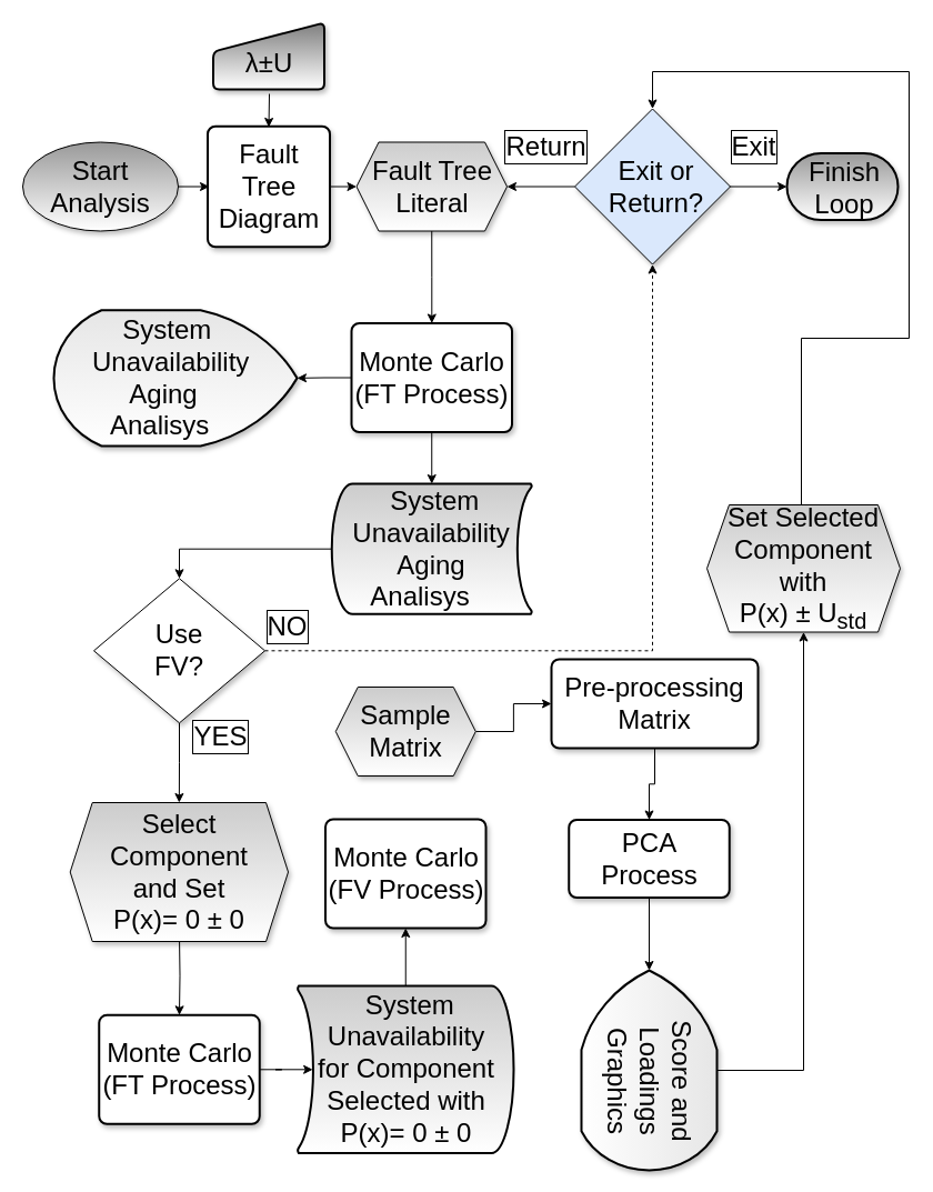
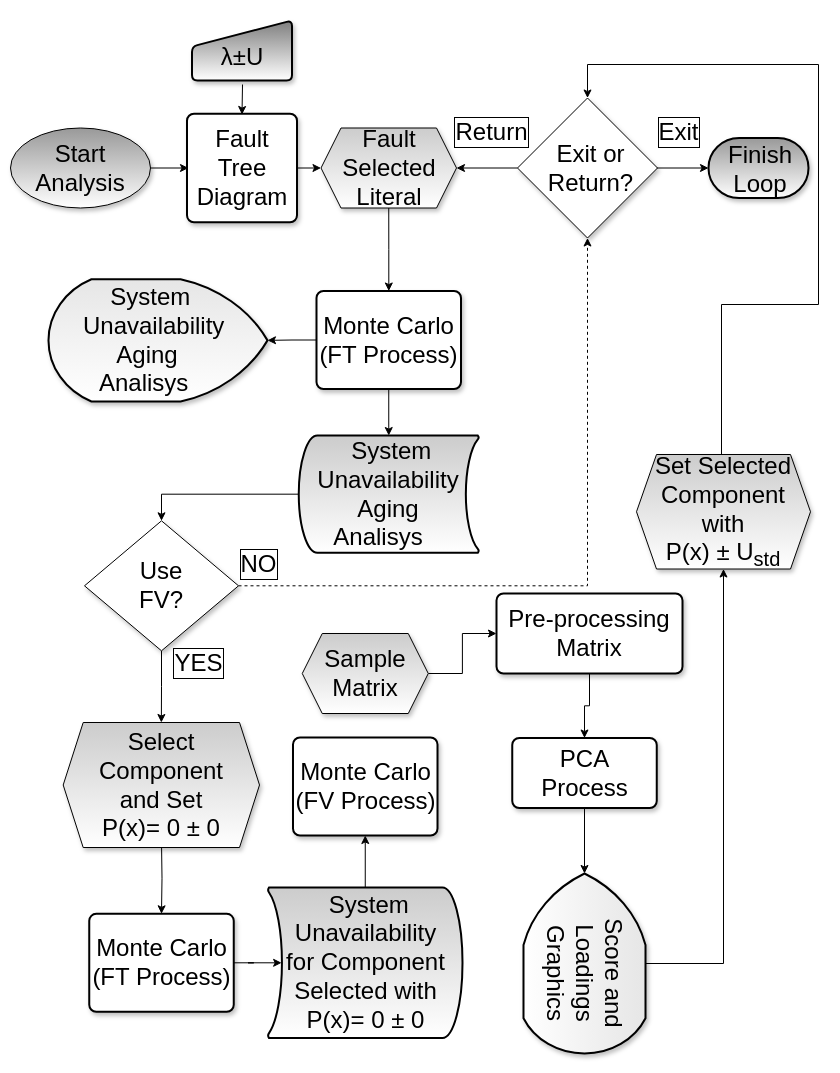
  <mxCell id="0" />
  <mxCell id="1" parent="0" />
  <mxCell id="2" style="edgeStyle=orthogonalEdgeStyle;rounded=0;orthogonalLoop=1;jettySize=auto;html=1;exitX=1;exitY=0.5;exitDx=0;exitDy=0;entryX=0;entryY=0.5;entryDx=0;entryDy=0;fontSize=20;" parent="1" source="3" edge="1"><mxGeometry relative="1" as="geometry"><mxPoint x="188" y="167.5" as="targetPoint" /></mxGeometry></mxCell>
- <mxCell id="3" value="Start Analysis" style="ellipse;whiteSpace=wrap;html=1;fontSize=24;fillColor=#999999;gradientColor=#ffffff;shadow=1;sketch=0;" parent="1" vertex="1"><mxGeometry x="20" y="127.5" width="140" height="80" as="geometry" /></mxCell>
+ <mxCell id="3" value="Start Analysis" style="ellipse;whiteSpace=wrap;html=1;fontSize=24;fillColor=#999999;gradientColor=#ffffff;shadow=1;sketch=0;" parent="1" vertex="1"><mxGeometry x="10" y="127.5" width="140" height="80" as="geometry" /></mxCell>
  <mxCell id="4" style="edgeStyle=orthogonalEdgeStyle;rounded=0;orthogonalLoop=1;jettySize=auto;html=1;exitX=1;exitY=0.5;exitDx=0;exitDy=0;entryX=0;entryY=0.5;entryDx=0;entryDy=0;fontSize=20;" parent="1" target="6" edge="1"><mxGeometry relative="1" as="geometry"><mxPoint x="295" y="167.5" as="sourcePoint" /></mxGeometry></mxCell>
  <mxCell id="5" style="edgeStyle=orthogonalEdgeStyle;rounded=0;orthogonalLoop=1;jettySize=auto;html=1;exitX=0.5;exitY=1;exitDx=0;exitDy=0;" parent="1" source="6" target="27" edge="1"><mxGeometry relative="1" as="geometry" /></mxCell>
- <mxCell id="6" value="Fault Tree Literal" style="shape=hexagon;perimeter=hexagonPerimeter2;whiteSpace=wrap;html=1;fixedSize=1;fontSize=24;fillColor=#CCCCCC;gradientColor=#ffffff;shadow=1;" parent="1" vertex="1"><mxGeometry x="320.5" y="127.5" width="135.5" height="80" as="geometry" /></mxCell>
+ <mxCell id="6" value="Fault Selected Literal" style="shape=hexagon;perimeter=hexagonPerimeter2;whiteSpace=wrap;html=1;fixedSize=1;fontSize=24;fillColor=#CCCCCC;gradientColor=#ffffff;shadow=1;" parent="1" vertex="1"><mxGeometry x="320.5" y="127.5" width="135.5" height="80" as="geometry" /></mxCell>
  <mxCell id="7" value="Exit" style="edgeStyle=orthogonalEdgeStyle;rounded=0;orthogonalLoop=1;jettySize=auto;html=1;exitX=1;exitY=0.5;exitDx=0;exitDy=0;entryX=0;entryY=0.5;entryDx=0;entryDy=0;fontSize=24;labelPosition=center;verticalLabelPosition=top;align=center;verticalAlign=bottom;sketch=0;labelBorderColor=#000000;" parent="1" edge="1"><mxGeometry x="0.048" y="18" relative="1" as="geometry"><mxPoint x="645" y="167.5" as="sourcePoint" /><mxPoint x="708" y="167.5" as="targetPoint" /><mxPoint as="offset" /></mxGeometry></mxCell>
  <mxCell id="8" value="Return" style="edgeStyle=orthogonalEdgeStyle;rounded=0;orthogonalLoop=1;jettySize=auto;html=1;exitX=0;exitY=0.5;exitDx=0;exitDy=0;entryX=1;entryY=0.5;entryDx=0;entryDy=0;fontSize=24;labelPosition=center;verticalLabelPosition=top;align=center;verticalAlign=bottom;labelBorderColor=#000000;" parent="1" source="9" target="6" edge="1"><mxGeometry x="-0.159" y="-18" relative="1" as="geometry"><mxPoint as="offset" /></mxGeometry></mxCell>
- <mxCell id="9" value="Exit or Return?" style="rhombus;whiteSpace=wrap;html=1;fontSize=24;fillColor=#dae8fc;shadow=1;spacingRight=-7;" parent="1" vertex="1"><mxGeometry x="517" y="97.5" width="140" height="140" as="geometry" /></mxCell>
+ <mxCell id="9" value="Exit or Return?" style="rhombus;whiteSpace=wrap;html=1;fontSize=24;fillColor=#FFFFFF;shadow=1;spacingRight=-7;" parent="1" vertex="1"><mxGeometry x="517" y="97.5" width="140" height="140" as="geometry" /></mxCell>
  <mxCell id="10" style="edgeStyle=orthogonalEdgeStyle;rounded=0;orthogonalLoop=1;jettySize=auto;html=1;entryX=0.5;entryY=0;entryDx=0;entryDy=0;fontSize=20;" parent="1" edge="1"><mxGeometry relative="1" as="geometry"><mxPoint x="242" y="84" as="sourcePoint" /><mxPoint x="241.5" y="114" as="targetPoint" /></mxGeometry></mxCell>
  <mxCell id="11" value="NO" style="edgeStyle=orthogonalEdgeStyle;rounded=0;orthogonalLoop=1;jettySize=auto;html=1;exitX=1;exitY=0.5;exitDx=0;exitDy=0;entryX=0.5;entryY=1;entryDx=0;entryDy=0;labelBorderColor=#000000;fontSize=24;dashed=1;" parent="1" source="13" target="9" edge="1"><mxGeometry x="-0.943" y="21" relative="1" as="geometry"><mxPoint as="offset" /></mxGeometry></mxCell>
  <mxCell id="12" value="YES" style="edgeStyle=orthogonalEdgeStyle;rounded=0;orthogonalLoop=1;jettySize=auto;html=1;exitX=0.5;exitY=1;exitDx=0;exitDy=0;entryX=0.5;entryY=0;entryDx=0;entryDy=0;fontSize=24;labelBorderColor=#000000;" parent="1" source="13" target="15" edge="1"><mxGeometry x="-0.619" y="37" relative="1" as="geometry"><mxPoint y="-1" as="offset" /></mxGeometry></mxCell>
  <mxCell id="13" value="&lt;div&gt;Use &lt;br&gt;&lt;/div&gt;&lt;div&gt;FV?&lt;/div&gt;" style="rhombus;whiteSpace=wrap;html=1;fontSize=24;fillColor=#FFFFFF;shadow=1;" parent="1" vertex="1"><mxGeometry x="84" y="520.3" width="154" height="130" as="geometry" /></mxCell>
  <mxCell id="14" style="edgeStyle=orthogonalEdgeStyle;rounded=0;orthogonalLoop=1;jettySize=auto;html=1;exitX=0.5;exitY=1;exitDx=0;exitDy=0;entryX=0.5;entryY=0;entryDx=0;entryDy=0;fontSize=24;" parent="1" target="35" edge="1"><mxGeometry relative="1" as="geometry"><mxPoint x="161" y="841" as="sourcePoint" /></mxGeometry></mxCell>
  <mxCell id="15" value="&lt;div&gt;Select Component &lt;br&gt;&lt;/div&gt;&lt;div&gt;and Set &lt;br&gt;&lt;/div&gt;&lt;div&gt;P(x)= 0&lt;span class=&quot;aCOpRe&quot;&gt;&lt;span&gt; ±&lt;/span&gt;&lt;/span&gt; 0&lt;/div&gt;" style="shape=hexagon;perimeter=hexagonPerimeter2;whiteSpace=wrap;html=1;fixedSize=1;fontSize=24;fillColor=#CCCCCC;gradientColor=#ffffff;shadow=1;sketch=0;rounded=0;" parent="1" vertex="1"><mxGeometry x="62.7" y="722" width="196.3" height="125" as="geometry" /></mxCell>
  <mxCell id="16" value="Finish Loop" style="strokeWidth=2;html=1;shape=mxgraph.flowchart.terminator;whiteSpace=wrap;fillColor=#999999;fontSize=24;gradientColor=#ffffff;shadow=1;spacingBottom=-3;spacingRight=-4;" parent="1" vertex="1"><mxGeometry x="708" y="137.5" width="100" height="60" as="geometry" /></mxCell>
  <mxCell id="17" value="&lt;span class=&quot;aCOpRe&quot; style=&quot;font-size: 24px;&quot;&gt;&lt;span style=&quot;font-size: 24px;&quot;&gt;λ&lt;/span&gt;&lt;/span&gt;&lt;span class=&quot;aCOpRe&quot; style=&quot;font-size: 24px;&quot;&gt;&lt;span style=&quot;font-size: 24px;&quot;&gt;&lt;span class=&quot;aCOpRe&quot; style=&quot;font-size: 24px;&quot;&gt;&lt;span style=&quot;font-size: 24px;&quot;&gt;±&lt;/span&gt;&lt;/span&gt;U&lt;/span&gt;&lt;/span&gt;" style="html=1;strokeWidth=2;shape=manualInput;whiteSpace=wrap;rounded=1;size=26;arcSize=11;fillColor=#808080;fontSize=24;gradientColor=#ffffff;shadow=1;spacingBottom=-13;" parent="1" vertex="1"><mxGeometry x="191.5" y="20" width="100" height="60" as="geometry" /></mxCell>
  <mxCell id="18" value="Fault Tree Diagram" style="rounded=1;whiteSpace=wrap;html=1;absoluteArcSize=1;arcSize=14;strokeWidth=2;fillColor=#FFFFFF;fontSize=24;glass=0;shadow=1;" parent="1" vertex="1"><mxGeometry x="186.5" y="113.25" width="110" height="108.5" as="geometry" /></mxCell>
  <mxCell id="19" style="edgeStyle=orthogonalEdgeStyle;rounded=0;orthogonalLoop=1;jettySize=auto;html=1;exitX=1;exitY=0.5;exitDx=0;exitDy=0;entryX=0;entryY=0.5;entryDx=0;entryDy=0;fontSize=24;" parent="1" source="20" target="22" edge="1"><mxGeometry relative="1" as="geometry" /></mxCell>
- <mxCell id="20" value="Sample Matrix" style="shape=hexagon;perimeter=hexagonPerimeter2;whiteSpace=wrap;html=1;fixedSize=1;fontSize=24;fillColor=#CCCCCC;gradientColor=#ffffff;shadow=1;" parent="1" vertex="1"><mxGeometry x="301.75" y="618" width="126" height="80" as="geometry" /></mxCell>
+ <mxCell id="20" value="Sample Matrix" style="shape=hexagon;perimeter=hexagonPerimeter2;whiteSpace=wrap;html=1;fixedSize=1;fontSize=24;fillColor=#CCCCCC;gradientColor=#ffffff;shadow=1;" parent="1" vertex="1"><mxGeometry x="301.75" y="633" width="126" height="80" as="geometry" /></mxCell>
  <mxCell id="21" style="edgeStyle=orthogonalEdgeStyle;rounded=0;orthogonalLoop=1;jettySize=auto;html=1;exitX=0.5;exitY=1;exitDx=0;exitDy=0;entryX=0.5;entryY=0;entryDx=0;entryDy=0;fontSize=24;" parent="1" source="22" target="39" edge="1"><mxGeometry relative="1" as="geometry" /></mxCell>
  <mxCell id="22" value="&lt;div style=&quot;font-size: 24px&quot; align=&quot;center&quot;&gt;Pre-processing Matrix&lt;br&gt;&lt;/div&gt;" style="rounded=1;whiteSpace=wrap;html=1;absoluteArcSize=1;arcSize=14;strokeWidth=2;fillColor=#FFFFFF;fontSize=24;align=center;shadow=1;" parent="1" vertex="1"><mxGeometry x="496" y="593" width="186" height="80" as="geometry" /></mxCell>
  <mxCell id="23" style="edgeStyle=orthogonalEdgeStyle;rounded=0;orthogonalLoop=1;jettySize=auto;html=1;exitX=0.5;exitY=0;exitDx=0;exitDy=0;exitPerimeter=0;entryX=0.5;entryY=1;entryDx=0;entryDy=0;fontSize=24;" parent="1" source="24" target="37" edge="1"><mxGeometry relative="1" as="geometry" /></mxCell>
  <mxCell id="24" value="Score and Loadings Graphics" style="strokeWidth=2;html=1;shape=mxgraph.flowchart.display;whiteSpace=wrap;fillColor=#E6E6E6;fontSize=24;align=center;gradientColor=#ffffff;shadow=1;spacingRight=-19;rotation=90;" parent="1" vertex="1"><mxGeometry x="494" y="902" width="180" height="122" as="geometry" /></mxCell>
  <mxCell id="25" style="edgeStyle=orthogonalEdgeStyle;rounded=0;orthogonalLoop=1;jettySize=auto;html=1;exitX=0.5;exitY=1;exitDx=0;exitDy=0;entryX=0.5;entryY=0;entryDx=0;entryDy=0;entryPerimeter=0;" parent="1" source="27" target="29" edge="1"><mxGeometry relative="1" as="geometry" /></mxCell>
  <mxCell id="26" style="edgeStyle=orthogonalEdgeStyle;rounded=0;orthogonalLoop=1;jettySize=auto;html=1;exitX=0;exitY=0.5;exitDx=0;exitDy=0;entryX=0;entryY=0.5;entryDx=0;entryDy=0;entryPerimeter=0;" parent="1" source="27" target="32" edge="1"><mxGeometry relative="1" as="geometry" /></mxCell>
  <mxCell id="27" value="Monte Carlo (FT Process)" style="rounded=1;whiteSpace=wrap;html=1;absoluteArcSize=1;arcSize=14;strokeWidth=2;fillColor=#FFFFFF;fontSize=24;shadow=1;" parent="1" vertex="1"><mxGeometry x="316" y="290.5" width="144.5" height="98" as="geometry" /></mxCell>
  <mxCell id="28" style="edgeStyle=orthogonalEdgeStyle;rounded=0;orthogonalLoop=1;jettySize=auto;html=1;exitX=0;exitY=0.5;exitDx=0;exitDy=0;exitPerimeter=0;entryX=0.5;entryY=0;entryDx=0;entryDy=0;" parent="1" source="29" target="13" edge="1"><mxGeometry relative="1" as="geometry" /></mxCell>
  <mxCell id="29" value="&lt;div style=&quot;font-size: 24px&quot;&gt;&amp;nbsp;System&lt;/div&gt;&lt;div style=&quot;font-size: 24px&quot;&gt;Unavailability&lt;/div&gt;&lt;div style=&quot;font-size: 24px&quot;&gt;Aging&lt;/div&gt;&lt;div style=&quot;font-size: 24px&quot;&gt;Analisys&amp;nbsp;&amp;nbsp;&amp;nbsp; &lt;br&gt;&lt;/div&gt;" style="strokeWidth=2;html=1;shape=mxgraph.flowchart.stored_data;whiteSpace=wrap;fillColor=#CCCCCC;gradientColor=#ffffff;" parent="1" vertex="1"><mxGeometry x="298.25" y="435.05" width="180" height="117.25" as="geometry" /></mxCell>
  <mxCell id="30" style="edgeStyle=orthogonalEdgeStyle;rounded=0;orthogonalLoop=1;jettySize=auto;html=1;exitX=0.5;exitY=0;exitDx=0;exitDy=0;exitPerimeter=0;entryX=0.5;entryY=1;entryDx=0;entryDy=0;fontSize=24;" parent="1" source="31" target="33" edge="1"><mxGeometry relative="1" as="geometry" /></mxCell>
  <mxCell id="31" value="&lt;div style=&quot;font-size: 24px&quot;&gt;&amp;nbsp;System Unavailability &lt;br style=&quot;font-size: 24px&quot;&gt;&lt;/div&gt;&lt;div style=&quot;font-size: 24px&quot;&gt;for Component Selected with P(x)= 0&lt;span class=&quot;aCOpRe&quot;&gt;&lt;span&gt; ±&lt;/span&gt;&lt;/span&gt; 0&lt;/div&gt;" style="strokeWidth=2;html=1;shape=mxgraph.flowchart.stored_data;whiteSpace=wrap;flipH=1;rotation=0;fillColor=#CCCCCC;gradientColor=#ffffff;" parent="1" vertex="1"><mxGeometry x="267.5" y="887" width="194.5" height="150.6" as="geometry" /></mxCell>
  <mxCell id="32" value="&lt;div style=&quot;font-size: 24px&quot;&gt;&amp;nbsp;System&amp;nbsp;&amp;nbsp;&amp;nbsp;&amp;nbsp;&amp;nbsp;&amp;nbsp; &lt;br&gt;&lt;/div&gt;&lt;div style=&quot;font-size: 24px&quot;&gt;Unavailability&amp;nbsp;&amp;nbsp;&amp;nbsp;&amp;nbsp; &lt;br&gt;&lt;/div&gt;&lt;div style=&quot;font-size: 24px&quot;&gt;&amp;nbsp;Aging &amp;nbsp; &amp;nbsp;&amp;nbsp;&amp;nbsp;&amp;nbsp; &lt;br&gt;&lt;/div&gt;&lt;div style=&quot;font-size: 24px&quot;&gt;Analisys &amp;nbsp; &amp;nbsp; &amp;nbsp;&amp;nbsp; &lt;br&gt;&lt;/div&gt;" style="strokeWidth=2;html=1;shape=mxgraph.flowchart.display;whiteSpace=wrap;fillColor=#E6E6E6;fontSize=24;align=center;gradientColor=#ffffff;shadow=1;spacingRight=-19;rotation=0;flipH=1;" parent="1" vertex="1"><mxGeometry x="48" y="278.75" width="219" height="122.25" as="geometry" /></mxCell>
  <mxCell id="33" value="Monte Carlo (FV Process)" style="rounded=1;whiteSpace=wrap;html=1;absoluteArcSize=1;arcSize=14;strokeWidth=2;fillColor=#FFFFFF;fontSize=24;shadow=1;" parent="1" vertex="1"><mxGeometry x="292.5" y="737" width="144.5" height="98" as="geometry" /></mxCell>
  <mxCell id="34" style="edgeStyle=orthogonalEdgeStyle;rounded=0;orthogonalLoop=1;jettySize=auto;html=1;exitX=1;exitY=0.5;exitDx=0;exitDy=0;entryX=0.93;entryY=0.5;entryDx=0;entryDy=0;entryPerimeter=0;fontSize=24;" parent="1" source="35" target="31" edge="1"><mxGeometry relative="1" as="geometry" /></mxCell>
  <mxCell id="35" value="Monte Carlo (FT Process)" style="rounded=1;whiteSpace=wrap;html=1;absoluteArcSize=1;arcSize=14;strokeWidth=2;fillColor=#FFFFFF;fontSize=24;shadow=1;" parent="1" vertex="1"><mxGeometry x="88.75" y="913.3" width="144.5" height="98" as="geometry" /></mxCell>
  <mxCell id="36" style="edgeStyle=orthogonalEdgeStyle;rounded=0;orthogonalLoop=1;jettySize=auto;html=1;exitX=0.5;exitY=0;exitDx=0;exitDy=0;fontSize=24;entryX=0.5;entryY=0;entryDx=0;entryDy=0;" parent="1" source="37" target="9" edge="1"><mxGeometry relative="1" as="geometry"><mxPoint x="588" y="94" as="targetPoint" /><Array as="points"><mxPoint x="721" y="304" /><mxPoint x="818" y="304" /><mxPoint x="818" y="64" /><mxPoint x="587" y="64" /></Array></mxGeometry></mxCell>
  <mxCell id="37" value="&lt;div&gt;Set Selected Component &lt;br&gt;&lt;/div&gt;&lt;div&gt;with&lt;br&gt;&lt;/div&gt;&lt;div&gt;P(x) &lt;span class=&quot;aCOpRe&quot;&gt;&lt;span&gt;± U&lt;sub&gt;std&lt;/sub&gt;&lt;br&gt;&lt;/span&gt;&lt;/span&gt;&lt;/div&gt;" style="shape=hexagon;perimeter=hexagonPerimeter2;whiteSpace=wrap;html=1;fixedSize=1;fontSize=24;fillColor=#CCCCCC;gradientColor=#ffffff;shadow=1;sketch=0;rounded=0;rotation=0;" parent="1" vertex="1"><mxGeometry x="636" y="454" width="174" height="114.5" as="geometry" /></mxCell>
  <mxCell id="38" style="edgeStyle=orthogonalEdgeStyle;rounded=0;orthogonalLoop=1;jettySize=auto;html=1;exitX=0.5;exitY=1;exitDx=0;exitDy=0;entryX=0;entryY=0.5;entryDx=0;entryDy=0;entryPerimeter=0;fontSize=24;" parent="1" source="39" target="24" edge="1"><mxGeometry relative="1" as="geometry" /></mxCell>
  <mxCell id="39" value="&lt;div&gt;PCA&lt;/div&gt;&lt;div&gt; Process&lt;/div&gt;" style="rounded=1;whiteSpace=wrap;html=1;absoluteArcSize=1;arcSize=14;strokeWidth=2;fillColor=#FFFFFF;fontSize=24;shadow=1;" parent="1" vertex="1"><mxGeometry x="511.75" y="737.5" width="144.5" height="70" as="geometry" /></mxCell>
